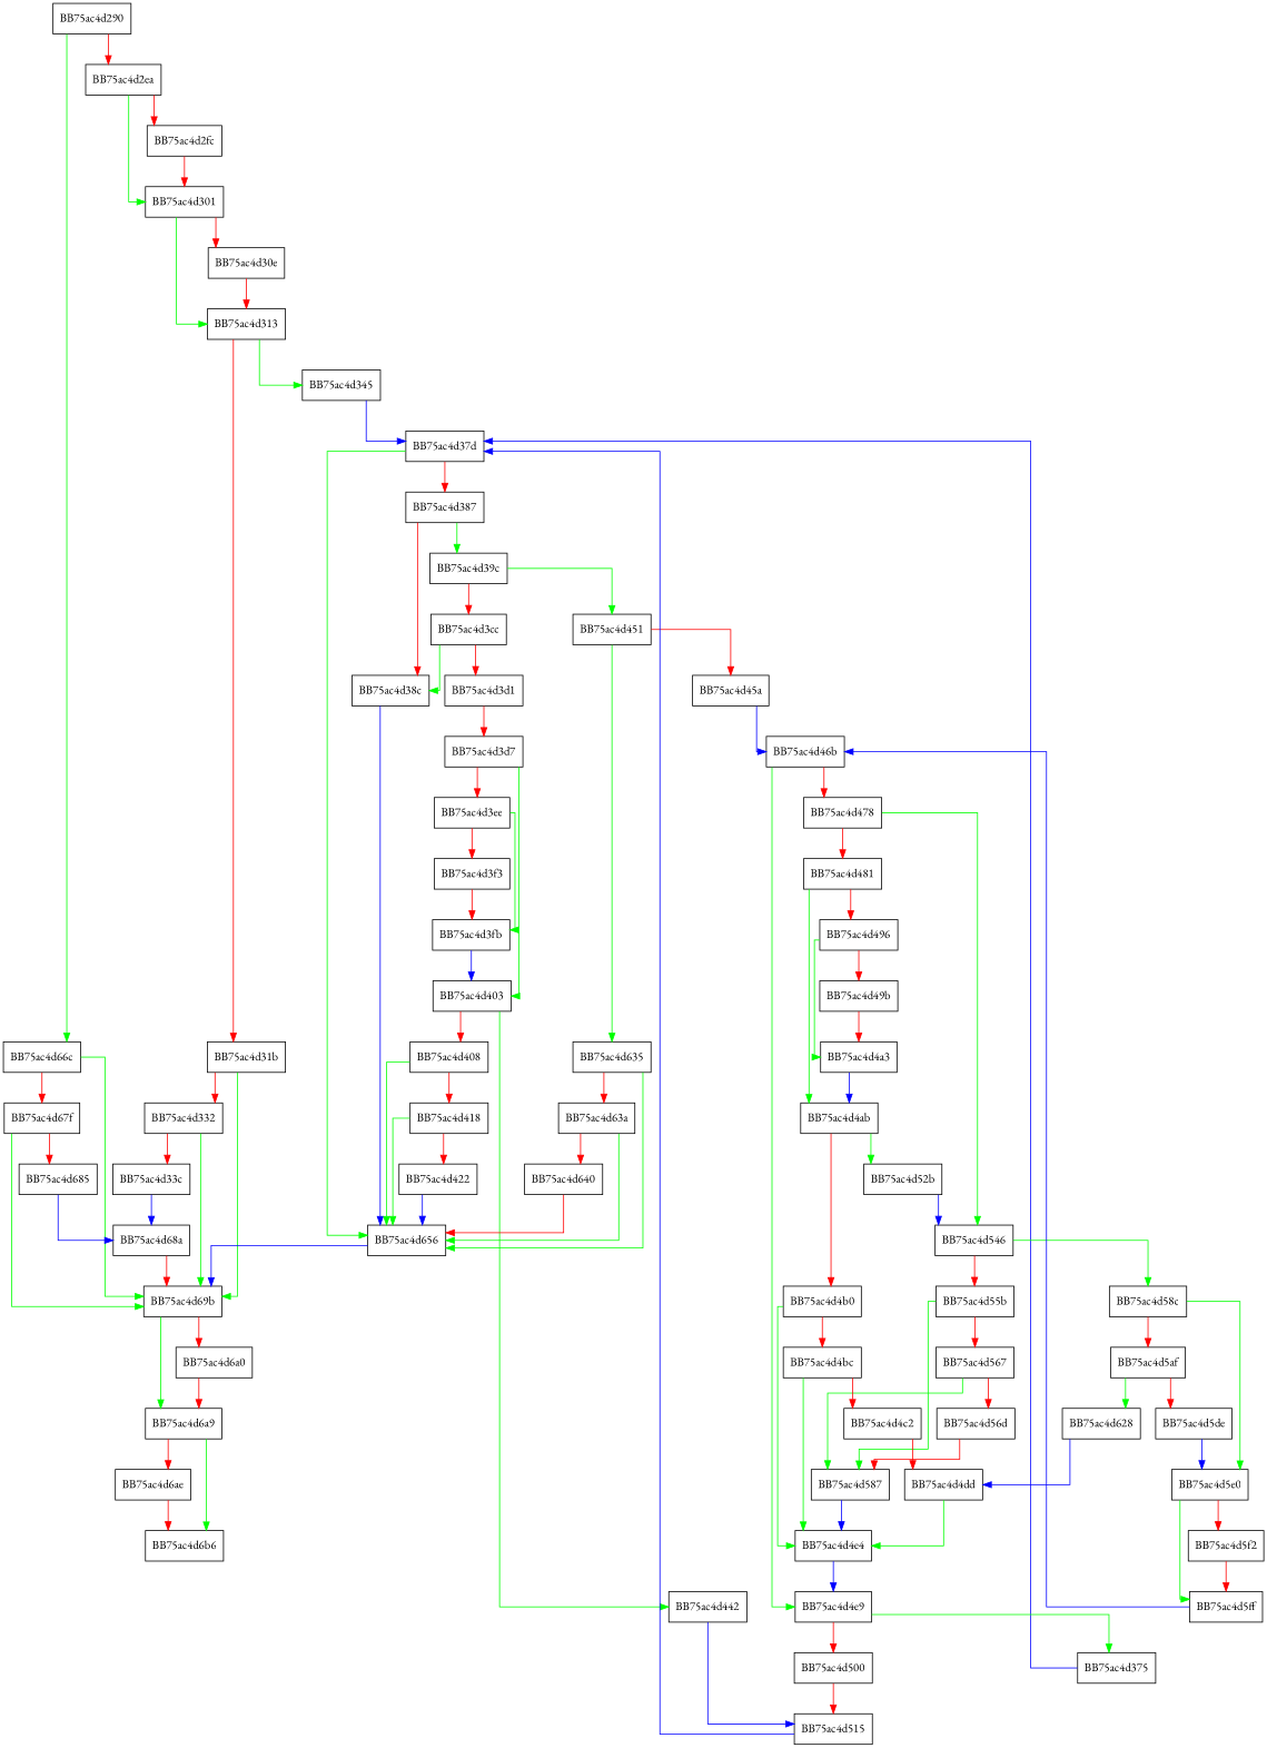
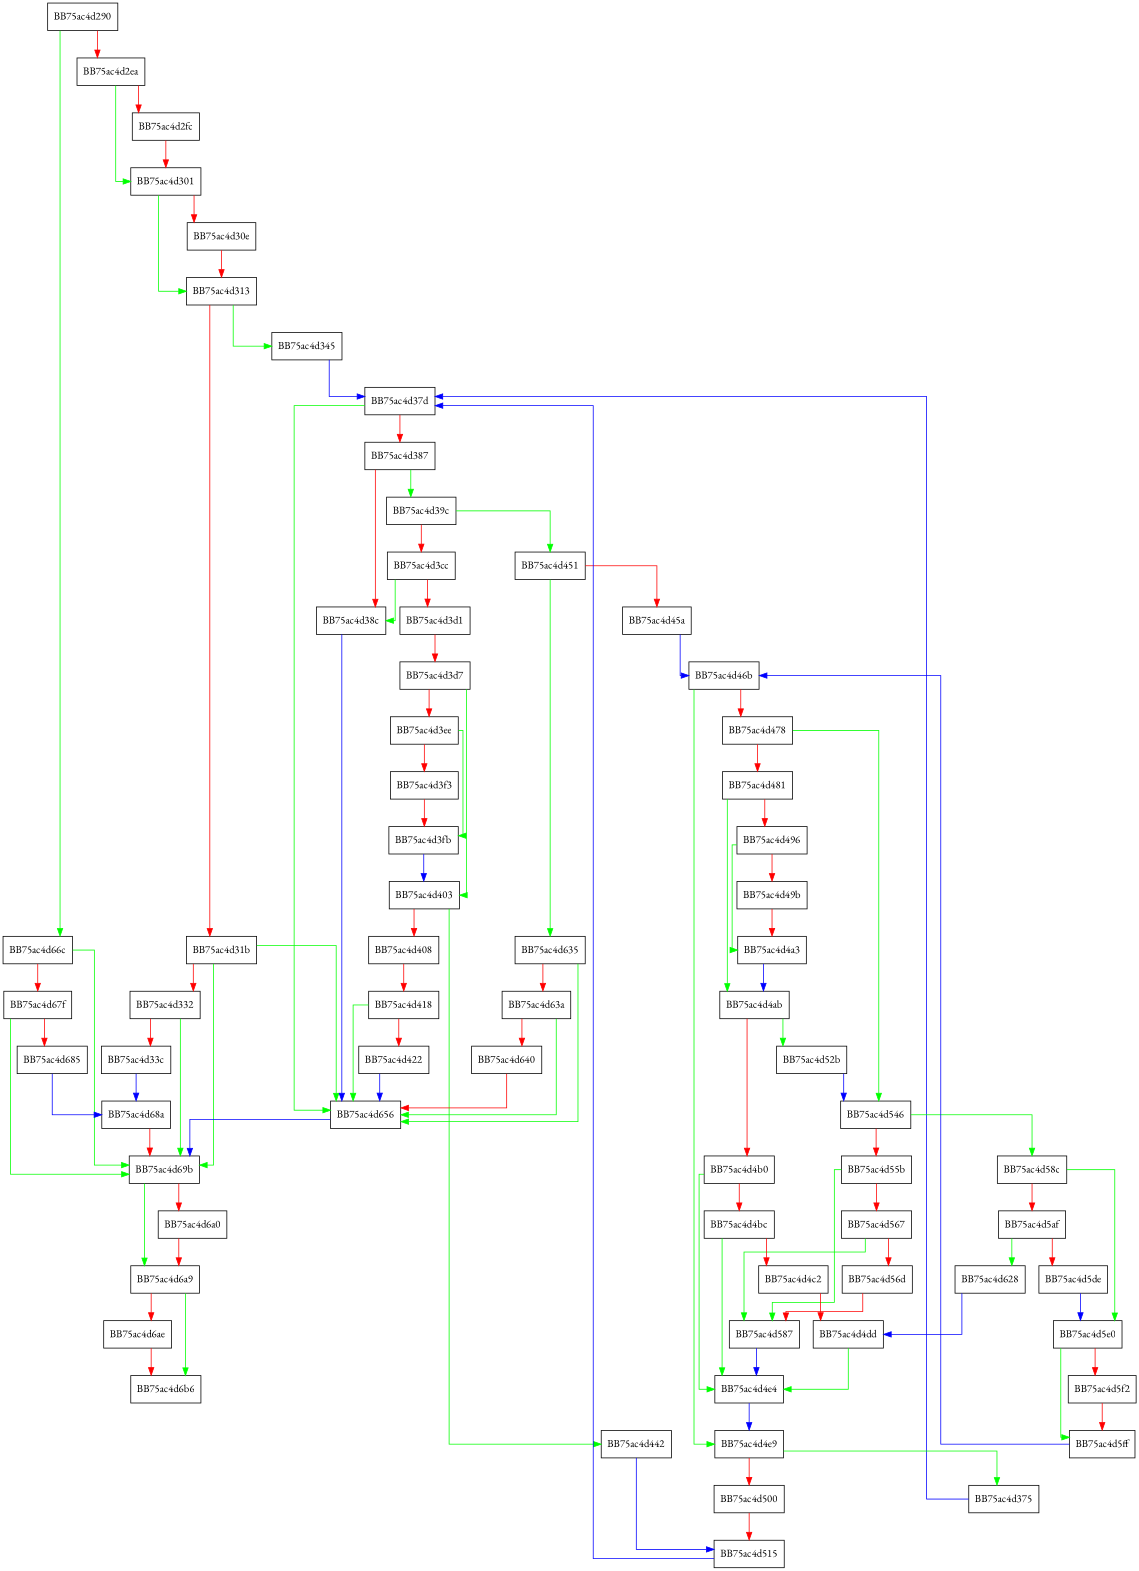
  digraph {
    fontname="EB Garamond"
    splines=ortho
    node [fontname="EB Garamond" shape=box]
    edge [color=red fontname="EB Garamond"]
    BB75ac4d290
    BB75ac4d66c
    BB75ac4d2ea
    BB75ac4d69b
    BB75ac4d67f
    BB75ac4d301
    BB75ac4d2fc
    BB75ac4d6a9
    BB75ac4d6a0
    BB75ac4d685
    BB75ac4d313
    BB75ac4d30e
    BB75ac4d345
    BB75ac4d31b
    BB75ac4d37d
    BB75ac4d332
    BB75ac4d656
    BB75ac4d387
    BB75ac4d33c
    BB75ac4d6b6
    BB75ac4d6ae
    BB75ac4d68a
    BB75ac4d39c
    BB75ac4d38c
    BB75ac4d375
    BB75ac4d451
    BB75ac4d3cc
    BB75ac4d635
    BB75ac4d45a
    BB75ac4d3d1
    BB75ac4d63a
    BB75ac4d46b
    BB75ac4d3d7
    BB75ac4d403
    BB75ac4d3ee
    BB75ac4d442
    BB75ac4d408
    BB75ac4d3fb
    BB75ac4d3f3
    BB75ac4d515
    BB75ac4d418
    BB75ac4d422
    BB75ac4d640
    BB75ac4d4e9
    BB75ac4d478
    BB75ac4d500
    BB75ac4d546
    BB75ac4d481
    BB75ac4d58c
    BB75ac4d55b
    BB75ac4d4ab
    BB75ac4d496
    BB75ac4d5e0
    BB75ac4d5af
    BB75ac4d587
    BB75ac4d567
    BB75ac4d52b
    BB75ac4d4b0
    BB75ac4d4a3
    BB75ac4d49b
    BB75ac4d4e4
    BB75ac4d4bc
    BB75ac4d4c2
    BB75ac4d4dd
    BB75ac4d5ff
    BB75ac4d5f2
    BB75ac4d628
    BB75ac4d5de
    BB75ac4d56d
    BB75ac4d290 -> BB75ac4d66c [color=green]
    BB75ac4d290 -> BB75ac4d2ea
    BB75ac4d66c -> BB75ac4d69b [color=green]
    BB75ac4d66c -> BB75ac4d67f
    BB75ac4d2ea -> BB75ac4d301 [color=green]
    BB75ac4d2ea -> BB75ac4d2fc
    BB75ac4d69b -> BB75ac4d6a9 [color=green]
    BB75ac4d69b -> BB75ac4d6a0
    BB75ac4d67f -> BB75ac4d69b [color=green]
    BB75ac4d67f -> BB75ac4d685
    BB75ac4d301 -> BB75ac4d313 [color=green]
    BB75ac4d301 -> BB75ac4d30e
    BB75ac4d2fc -> BB75ac4d301
    BB75ac4d6a9 -> BB75ac4d6b6 [color=green]
    BB75ac4d6a9 -> BB75ac4d6ae
    BB75ac4d6a0 -> BB75ac4d6a9
    BB75ac4d685 -> BB75ac4d68a [color=blue]
    BB75ac4d313 -> BB75ac4d345 [color=green]
    BB75ac4d313 -> BB75ac4d31b
    BB75ac4d30e -> BB75ac4d313
    BB75ac4d345 -> BB75ac4d37d [color=blue]
    BB75ac4d31b -> BB75ac4d69b [color=green]
    BB75ac4d31b -> BB75ac4d332
    BB75ac4d37d -> BB75ac4d656 [color=green]
    BB75ac4d37d -> BB75ac4d387
    BB75ac4d332 -> BB75ac4d69b [color=green]
    BB75ac4d332 -> BB75ac4d33c
    BB75ac4d656 -> BB75ac4d69b [color=blue]
    BB75ac4d387 -> BB75ac4d39c [color=green]
    BB75ac4d387 -> BB75ac4d38c
    BB75ac4d33c -> BB75ac4d68a [color=blue]
    BB75ac4d6ae -> BB75ac4d6b6
    BB75ac4d68a -> BB75ac4d69b
    BB75ac4d39c -> BB75ac4d451 [color=green]
    BB75ac4d39c -> BB75ac4d3cc
    BB75ac4d38c -> BB75ac4d656 [color=blue]
    BB75ac4d375 -> BB75ac4d37d [color=blue]
    BB75ac4d451 -> BB75ac4d635 [color=green]
    BB75ac4d451 -> BB75ac4d45a
    BB75ac4d3cc -> BB75ac4d38c [color=green]
    BB75ac4d3cc -> BB75ac4d3d1
    BB75ac4d635 -> BB75ac4d656 [color=green]
    BB75ac4d635 -> BB75ac4d63a
    BB75ac4d45a -> BB75ac4d46b [color=blue]
    BB75ac4d3d1 -> BB75ac4d3d7
    BB75ac4d63a -> BB75ac4d656 [color=green]
    BB75ac4d63a -> BB75ac4d640
    BB75ac4d46b -> BB75ac4d4e9 [color=green]
    BB75ac4d46b -> BB75ac4d478
    BB75ac4d3d7 -> BB75ac4d403 [color=green]
    BB75ac4d3d7 -> BB75ac4d3ee
    BB75ac4d403 -> BB75ac4d442 [color=green]
    BB75ac4d403 -> BB75ac4d408
    BB75ac4d3ee -> BB75ac4d3fb [color=green]
    BB75ac4d3ee -> BB75ac4d3f3
    BB75ac4d442 -> BB75ac4d515 [color=blue]
-   BB75ac4d408 -> BB75ac4d656 [color=green]
+   BB75ac4d31b -> BB75ac4d656 [color=green]
    BB75ac4d408 -> BB75ac4d418
    BB75ac4d3fb -> BB75ac4d403 [color=blue]
    BB75ac4d3f3 -> BB75ac4d3fb
    BB75ac4d515 -> BB75ac4d37d [color=blue]
    BB75ac4d418 -> BB75ac4d656 [color=green]
    BB75ac4d418 -> BB75ac4d422
    BB75ac4d422 -> BB75ac4d656 [color=blue]
    BB75ac4d640 -> BB75ac4d656
    BB75ac4d4e9 -> BB75ac4d375 [color=green]
    BB75ac4d4e9 -> BB75ac4d500
    BB75ac4d478 -> BB75ac4d546 [color=green]
    BB75ac4d478 -> BB75ac4d481
    BB75ac4d500 -> BB75ac4d515
    BB75ac4d546 -> BB75ac4d58c [color=green]
    BB75ac4d546 -> BB75ac4d55b
    BB75ac4d481 -> BB75ac4d4ab [color=green]
    BB75ac4d481 -> BB75ac4d496
    BB75ac4d58c -> BB75ac4d5e0 [color=green]
    BB75ac4d58c -> BB75ac4d5af
    BB75ac4d55b -> BB75ac4d587 [color=green]
    BB75ac4d55b -> BB75ac4d567
    BB75ac4d4ab -> BB75ac4d52b [color=green]
    BB75ac4d4ab -> BB75ac4d4b0
    BB75ac4d496 -> BB75ac4d4a3 [color=green]
    BB75ac4d496 -> BB75ac4d49b
    BB75ac4d5e0 -> BB75ac4d5ff [color=green]
    BB75ac4d5e0 -> BB75ac4d5f2
    BB75ac4d5af -> BB75ac4d628 [color=green]
    BB75ac4d5af -> BB75ac4d5de
    BB75ac4d587 -> BB75ac4d4e4 [color=blue]
    BB75ac4d567 -> BB75ac4d587 [color=green]
    BB75ac4d567 -> BB75ac4d56d
    BB75ac4d52b -> BB75ac4d546 [color=blue]
    BB75ac4d4b0 -> BB75ac4d4e4 [color=green]
    BB75ac4d4b0 -> BB75ac4d4bc
    BB75ac4d4a3 -> BB75ac4d4ab [color=blue]
    BB75ac4d49b -> BB75ac4d4a3
    BB75ac4d4e4 -> BB75ac4d4e9 [color=blue]
    BB75ac4d4bc -> BB75ac4d4e4 [color=green]
    BB75ac4d4bc -> BB75ac4d4c2
    BB75ac4d4c2 -> BB75ac4d4dd
    BB75ac4d4dd -> BB75ac4d4e4 [color=green]
    BB75ac4d5ff -> BB75ac4d46b [color=blue]
    BB75ac4d5f2 -> BB75ac4d5ff
    BB75ac4d628 -> BB75ac4d4dd [color=blue]
    BB75ac4d5de -> BB75ac4d5e0 [color=blue]
    BB75ac4d56d -> BB75ac4d587
  }
